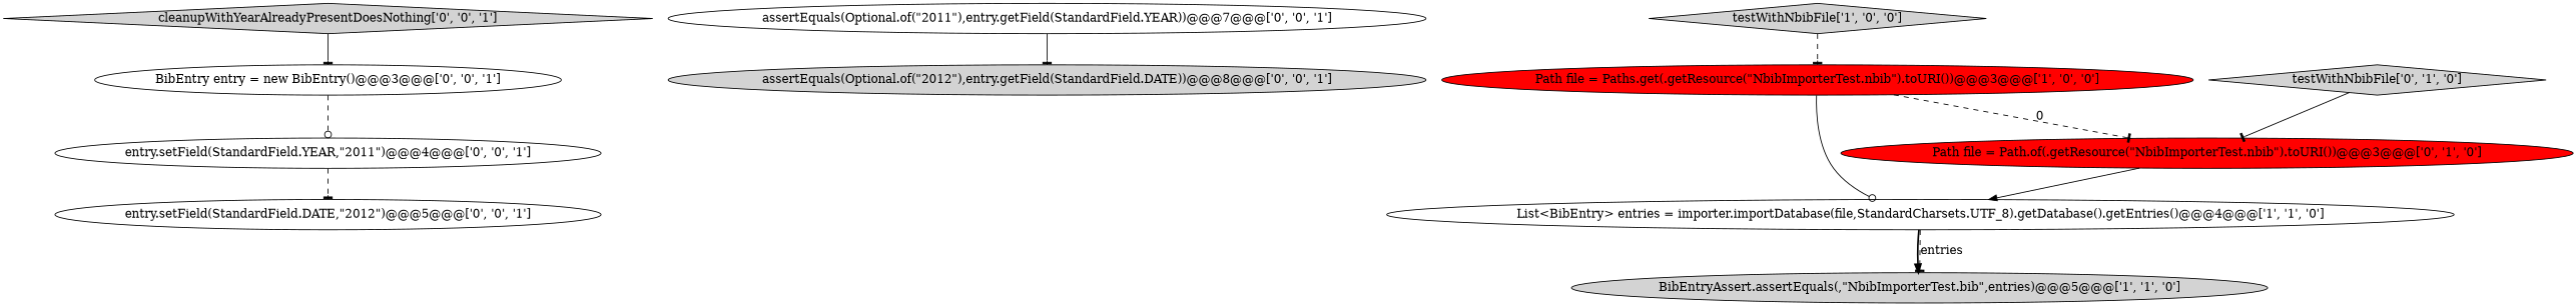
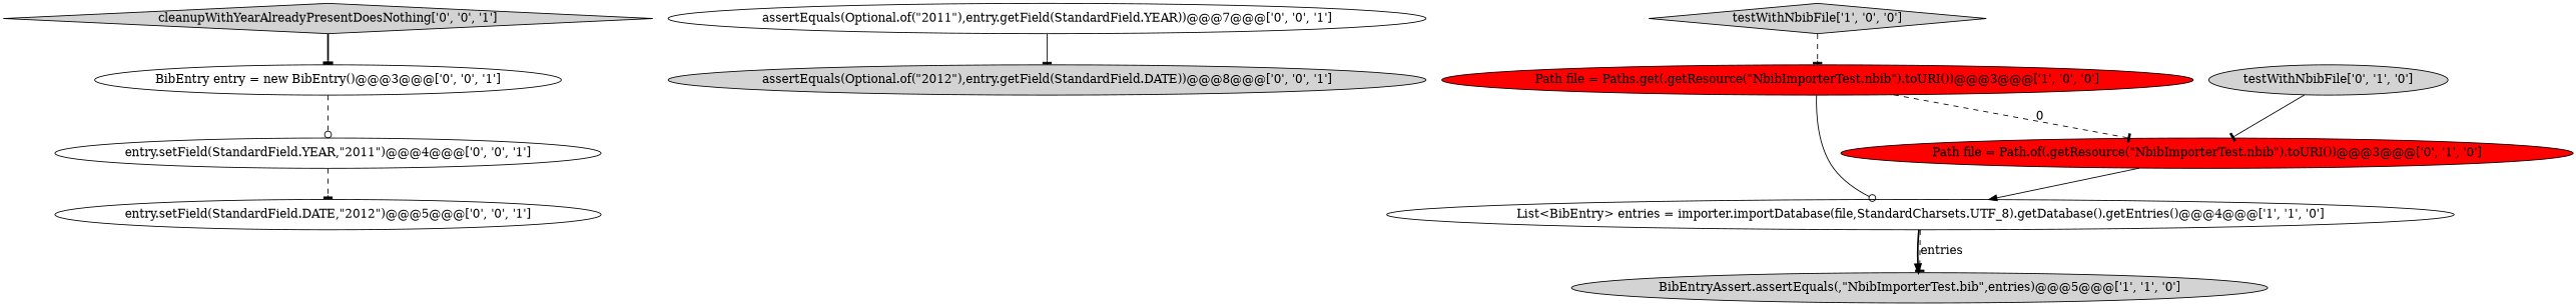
  digraph {
    node [fillcolor=lightgray shape=ellipse style=filled]
    edge [arrowhead=tee style=dashed]
    n1 [label="cleanupWithYearAlreadyPresentDoesNothing['0', '0', '1']" shape=diamond]
    n2 [fillcolor=white label="BibEntry entry = new BibEntry()@@@3@@@['0', '0', '1']"]
    n3 [fillcolor=white label="entry.setField(StandardField.YEAR,\"2011\")@@@4@@@['0', '0', '1']"]
    n4 [fillcolor=white label="assertEquals(Optional.of(\"2011\"),entry.getField(StandardField.YEAR))@@@7@@@['0', '0', '1']"]
    n5 [label="assertEquals(Optional.of(\"2012\"),entry.getField(StandardField.DATE))@@@8@@@['0', '0', '1']"]
    n6 [label="testWithNbibFile['1', '0', '0']" shape=diamond]
    n7 [fillcolor=red label="Path file = Paths.get(.getResource(\"NbibImporterTest.nbib\").toURI())@@@3@@@['1', '0', '0']"]
    n8 [fillcolor=red label="Path file = Path.of(.getResource(\"NbibImporterTest.nbib\").toURI())@@@3@@@['0', '1', '0']"]
    n9 [fillcolor=white label="List<BibEntry> entries = importer.importDatabase(file,StandardCharsets.UTF_8).getDatabase().getEntries()@@@4@@@['1', '1', '0']"]
    n10 [label="BibEntryAssert.assertEquals(,\"NbibImporterTest.bib\",entries)@@@5@@@['1', '1', '0']"]
-   n11 [label="testWithNbibFile['0', '1', '0']" shape=diamond]
+   n11 [label="testWithNbibFile['0', '1', '0']"]
    n12 [fillcolor=white label="entry.setField(StandardField.DATE,\"2012\")@@@5@@@['0', '0', '1']"]
-   n1 -> n2 [style=solid]
+   n1 -> n2 [style=bold]
    n2 -> n3 [arrowhead=odot]
    n3 -> n12
    n4 -> n5 [style=solid]
    n6 -> n7
    n7 -> n8 [label=0]
    n7 -> n9 [arrowhead=odot style=solid]
    n8 -> n9 [arrowhead=normal style=solid]
    n9 -> n10 [arrowhead=normal style=bold]
    n9 -> n10 [label=entries]
    n11 -> n8 [style=solid]
  }
